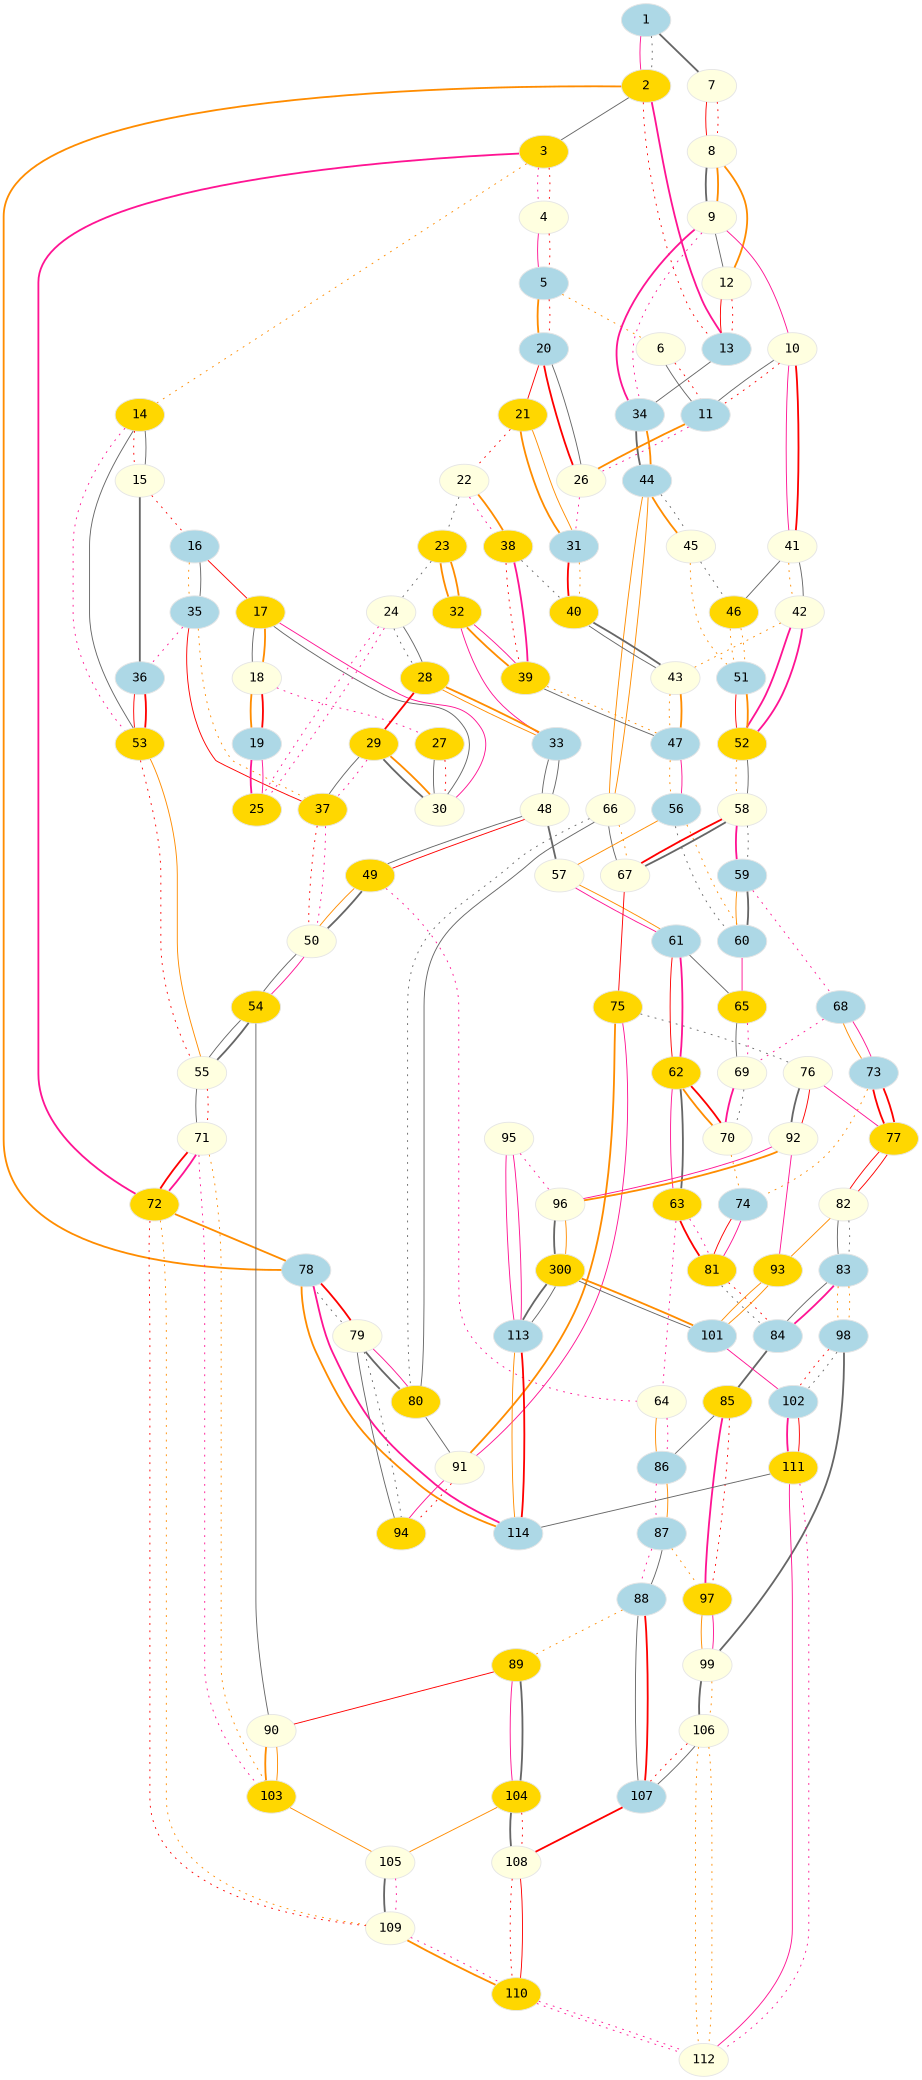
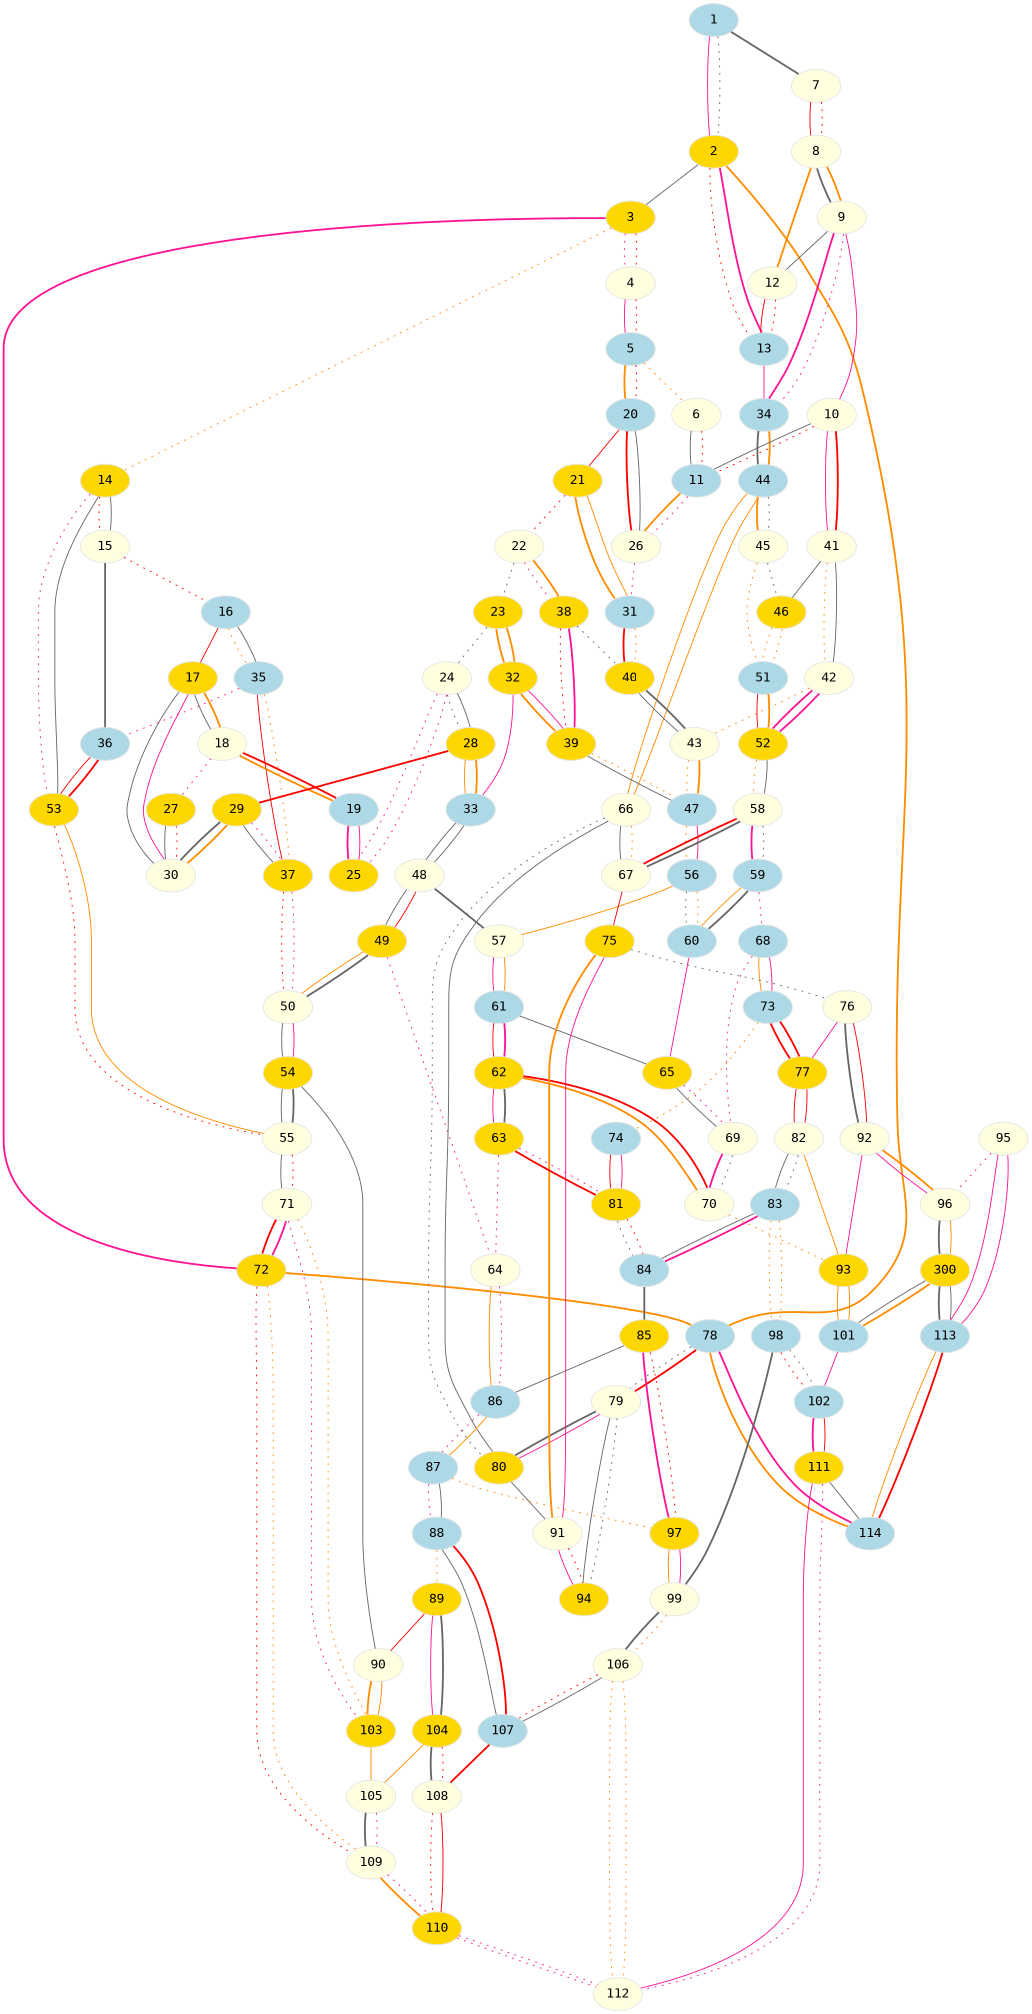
  graph {
    fontname="DejaVu Sans Mono"
    node [color=gray90 fillcolor=lightyellow fontname="DejaVu Sans Mono" style=filled]
    edge [color=gray40 fontname="DejaVu Sans Mono" style=solid]
    1 [fillcolor=lightblue]
    2 [fillcolor=gold]
    7
    3 [fillcolor=gold]
    13 [fillcolor=lightblue]
    78 [fillcolor=lightblue]
    8
    4
    14 [fillcolor=gold]
    72 [fillcolor=gold]
    34 [fillcolor=lightblue]
    79
    114 [fillcolor=lightblue]
    5 [fillcolor=lightblue]
    15
    53 [fillcolor=gold]
    109
    6
    20 [fillcolor=lightblue]
    11 [fillcolor=lightblue]
    26
    21 [fillcolor=gold]
    12
    9
    10
    41
    44 [fillcolor=lightblue]
    42
    46 [fillcolor=gold]
    31 [fillcolor=lightblue]
    16 [fillcolor=lightblue]
    36 [fillcolor=lightblue]
    55
    17 [fillcolor=gold]
    35 [fillcolor=lightblue]
    18
    30
    37 [fillcolor=gold]
    19 [fillcolor=lightblue]
    27 [fillcolor=gold]
    25 [fillcolor=gold]
    22
    23 [fillcolor=gold]
    38 [fillcolor=gold]
    40 [fillcolor=gold]
    24
    32 [fillcolor=gold]
    39 [fillcolor=gold]
    28 [fillcolor=gold]
    33 [fillcolor=lightblue]
    29 [fillcolor=gold]
    48
    50
    43
    47 [fillcolor=lightblue]
    49 [fillcolor=gold]
    57
    45
    66
    54 [fillcolor=gold]
    56 [fillcolor=lightblue]
    52 [fillcolor=gold]
    51 [fillcolor=lightblue]
    58
    67
    80 [fillcolor=gold]
    60 [fillcolor=lightblue]
    64
    61 [fillcolor=lightblue]
    86 [fillcolor=lightblue]
    90
    59 [fillcolor=lightblue]
    71
    103 [fillcolor=gold]
    65 [fillcolor=gold]
    62 [fillcolor=gold]
    68 [fillcolor=lightblue]
    75 [fillcolor=gold]
    69
    73 [fillcolor=lightblue]
    63 [fillcolor=gold]
    70
    81 [fillcolor=gold]
    74 [fillcolor=lightblue]
    84 [fillcolor=lightblue]
    87 [fillcolor=lightblue]
    91
    76
    77 [fillcolor=gold]
    105
    110 [fillcolor=gold]
    82
    92
    94 [fillcolor=gold]
    93 [fillcolor=gold]
    96
    83 [fillcolor=lightblue]
    85 [fillcolor=gold]
    98 [fillcolor=lightblue]
    101 [fillcolor=lightblue]
    99
    102 [fillcolor=lightblue]
    97 [fillcolor=gold]
    88 [fillcolor=lightblue]
    89 [fillcolor=gold]
    107 [fillcolor=lightblue]
    104 [fillcolor=gold]
    108
    n109 [fillcolor=gold label=300]
    95
    113 [fillcolor=lightblue]
    106
    111 [fillcolor=gold]
    112
    1 -- 2 [color=deeppink]
    1 -- 2 [style=dotted]
    1 -- 7 [style=bold]
    2 -- 3
    2 -- 13 [color=red style=dotted]
    2 -- 13 [color=deeppink style=bold]
    2 -- 78 [color=darkorange style=bold]
    7 -- 8 [color=red]
    7 -- 8 [color=red style=dotted]
    3 -- 4 [color=deeppink style=dotted]
    3 -- 4 [color=red style=dotted]
    3 -- 14 [color=darkorange style=dotted]
    3 -- 72 [color=deeppink style=bold]
-   13 -- 34
+   13 -- 34 [color=deeppink]
    78 -- 79 [style=dotted]
    78 -- 79 [color=red style=bold]
    78 -- 114 [color=darkorange style=bold]
    78 -- 114 [color=deeppink style=bold]
    8 -- 12 [color=darkorange style=bold]
    8 -- 9 [style=bold]
    8 -- 9 [color=darkorange style=bold]
    4 -- 5 [color=deeppink]
    4 -- 5 [color=red style=dotted]
    14 -- 15 [color=red style=dotted]
    14 -- 15
    14 -- 53 [color=deeppink style=dotted]
    14 -- 53
    72 -- 78 [color=darkorange style=bold]
    72 -- 109 [color=red style=dotted]
    72 -- 109 [color=darkorange style=dotted]
    34 -- 44 [style=bold]
    34 -- 44 [color=darkorange style=bold]
    79 -- 80 [style=bold]
    79 -- 80 [color=deeppink]
    79 -- 94
    79 -- 94 [style=dotted]
    5 -- 6 [color=darkorange style=dotted]
    5 -- 20 [color=darkorange style=bold]
    5 -- 20 [color=red style=dotted]
    15 -- 16 [color=red style=dotted]
    15 -- 36 [style=bold]
    53 -- 55 [color=red style=dotted]
    53 -- 55 [color=darkorange]
    109 -- 110 [color=darkorange style=bold]
    109 -- 110 [color=deeppink style=dotted]
    6 -- 11
    6 -- 11 [color=red style=dotted]
    20 -- 26 [color=red style=bold]
    20 -- 26
    20 -- 21 [color=red]
    11 -- 26 [color=darkorange style=bold]
    11 -- 26 [color=deeppink style=dotted]
    26 -- 31 [color=deeppink style=dotted]
    21 -- 31 [color=darkorange style=bold]
    21 -- 31 [color=darkorange]
    21 -- 22 [color=red style=dotted]
    12 -- 13 [color=red]
    12 -- 13 [color=red style=dotted]
    9 -- 34 [color=deeppink style=bold]
    9 -- 34 [color=deeppink style=dotted]
    9 -- 12
    9 -- 10 [color=deeppink]
    10 -- 11
    10 -- 11 [color=red style=dotted]
    10 -- 41 [color=deeppink]
    10 -- 41 [color=red style=bold]
    41 -- 42 [color=darkorange style=dotted]
    41 -- 42
    41 -- 46
    44 -- 45 [color=darkorange style=bold]
    44 -- 45 [style=dotted]
    44 -- 66 [color=darkorange]
    44 -- 66 [color=darkorange]
    42 -- 43 [color=darkorange style=dotted]
    42 -- 52 [color=deeppink style=bold]
    42 -- 52 [color=deeppink style=bold]
    46 -- 51 [color=darkorange style=dotted]
    46 -- 51 [color=darkorange style=dotted]
    31 -- 40 [color=red style=bold]
    31 -- 40 [color=darkorange style=dotted]
    16 -- 17 [color=red]
    16 -- 35 [color=darkorange style=dotted]
    16 -- 35
    36 -- 53 [color=red]
    36 -- 53 [color=red style=bold]
    55 -- 71
    55 -- 71 [color=red style=dotted]
    17 -- 18
    17 -- 18 [color=darkorange style=bold]
    17 -- 30
    17 -- 30 [color=deeppink]
    35 -- 36 [color=deeppink style=dotted]
    35 -- 37 [color=red]
    35 -- 37 [color=darkorange style=dotted]
    18 -- 19 [color=darkorange style=bold]
    18 -- 19 [color=red style=bold]
    18 -- 27 [color=deeppink style=dotted]
    37 -- 50 [color=red style=dotted]
    37 -- 50 [color=deeppink style=dotted]
    19 -- 25 [color=deeppink style=bold]
    19 -- 25 [color=deeppink]
    27 -- 30
    27 -- 30 [color=red style=dotted]
    22 -- 23 [style=dotted]
    22 -- 38 [color=deeppink style=dotted]
    22 -- 38 [color=darkorange style=bold]
    23 -- 24 [style=dotted]
    23 -- 32 [color=darkorange style=bold]
    23 -- 32 [color=darkorange style=bold]
    38 -- 40 [style=dotted]
    38 -- 39 [color=red style=dotted]
    38 -- 39 [color=deeppink style=bold]
    40 -- 43
    40 -- 43 [style=bold]
    24 -- 25 [color=deeppink style=dotted]
    24 -- 25 [color=deeppink style=dotted]
    24 -- 28 [style=dotted]
    24 -- 28
    32 -- 39 [color=darkorange style=bold]
    32 -- 39 [color=deeppink]
    32 -- 33 [color=deeppink]
    39 -- 47
    39 -- 47 [color=darkorange style=dotted]
    28 -- 33 [color=darkorange]
    28 -- 33 [color=darkorange style=bold]
    28 -- 29 [color=red style=bold]
    33 -- 48
    33 -- 48
    29 -- 30 [style=bold]
    29 -- 30 [color=darkorange style=bold]
    29 -- 37
    29 -- 37 [color=deeppink style=dotted]
    48 -- 49
    48 -- 49 [color=red]
    48 -- 57 [style=bold]
    50 -- 54
    50 -- 54 [color=deeppink]
    43 -- 47 [color=darkorange style=dotted]
    43 -- 47 [color=darkorange style=bold]
    47 -- 56 [color=darkorange style=dotted]
    47 -- 56 [color=deeppink]
    49 -- 50 [color=darkorange]
    49 -- 50 [style=bold]
    49 -- 64 [color=deeppink style=dotted]
    57 -- 61 [color=deeppink]
    57 -- 61 [color=darkorange]
    45 -- 46 [style=dotted]
    45 -- 51 [color=darkorange style=dotted]
    66 -- 67
    66 -- 67 [color=darkorange style=dotted]
    66 -- 80 [style=dotted]
    66 -- 80
    54 -- 55
    54 -- 55 [style=bold]
    54 -- 90
    56 -- 57 [color=darkorange]
    56 -- 60 [style=dotted]
    56 -- 60 [color=darkorange style=dotted]
    52 -- 58 [color=darkorange style=dotted]
    52 -- 58
    51 -- 52 [color=red]
    51 -- 52 [color=darkorange style=bold]
    58 -- 67 [color=red style=bold]
    58 -- 67 [style=bold]
    58 -- 59 [color=deeppink style=bold]
    58 -- 59 [style=dotted]
    67 -- 75 [color=red]
    80 -- 91
    60 -- 65 [color=deeppink]
    64 -- 86 [color=darkorange]
    64 -- 86 [color=deeppink style=dotted]
    61 -- 65
    61 -- 62 [color=red]
    61 -- 62 [color=deeppink style=bold]
    86 -- 87 [color=deeppink style=dotted]
    86 -- 87 [color=darkorange]
    90 -- 103 [color=darkorange style=bold]
    90 -- 103 [color=darkorange]
    59 -- 60 [color=darkorange]
    59 -- 60 [style=bold]
    59 -- 68 [color=deeppink style=dotted]
    71 -- 72 [color=red style=bold]
    71 -- 72 [color=deeppink style=bold]
    71 -- 103 [color=deeppink style=dotted]
    71 -- 103 [color=darkorange style=dotted]
    103 -- 105 [color=darkorange]
    65 -- 69
    65 -- 69 [color=deeppink style=dotted]
    62 -- 63 [color=deeppink]
    62 -- 63 [style=bold]
    62 -- 70 [color=darkorange style=bold]
    62 -- 70 [color=red style=bold]
    68 -- 69 [color=deeppink style=dotted]
    68 -- 73 [color=darkorange]
    68 -- 73 [color=deeppink]
    75 -- 91 [color=darkorange style=bold]
    75 -- 91 [color=deeppink]
    75 -- 76 [style=dotted]
    69 -- 70 [color=deeppink style=bold]
    69 -- 70 [style=dotted]
    73 -- 74 [color=darkorange style=dotted]
    73 -- 77 [color=red style=bold]
    73 -- 77 [color=red style=bold]
    63 -- 64 [color=deeppink style=dotted]
    63 -- 81 [color=red style=bold]
    63 -- 81 [color=deeppink style=dotted]
-   70 -- 74 [color=darkorange style=dotted]
+   70 -- 93 [color=darkorange style=dotted]
    81 -- 84 [style=dotted]
    81 -- 84 [color=red style=dotted]
    74 -- 81 [color=red]
    74 -- 81 [color=deeppink]
    84 -- 85 [style=bold]
    87 -- 97 [color=darkorange style=dotted]
    87 -- 88 [color=deeppink style=dotted]
    87 -- 88
    91 -- 94 [color=deeppink]
    91 -- 94 [color=red style=dotted]
    76 -- 77 [color=deeppink]
    76 -- 92 [style=bold]
    76 -- 92 [color=red]
    77 -- 82 [color=red]
    77 -- 82 [color=red]
    105 -- 109 [style=bold]
    105 -- 109 [color=deeppink style=dotted]
    110 -- 112 [color=deeppink style=dotted]
    110 -- 112 [color=deeppink style=dotted]
    82 -- 93 [color=darkorange]
    82 -- 83
    82 -- 83 [style=dotted]
    92 -- 93 [color=deeppink]
    92 -- 96 [color=deeppink]
    92 -- 96 [color=darkorange style=bold]
    93 -- 101 [color=darkorange]
    93 -- 101 [color=darkorange]
    96 -- n109 [style=bold]
    96 -- n109 [color=darkorange]
    83 -- 84
    83 -- 84 [color=deeppink style=bold]
    83 -- 98 [color=darkorange style=dotted]
    83 -- 98 [color=darkorange style=dotted]
    85 -- 86
    85 -- 97 [color=deeppink style=bold]
    85 -- 97 [color=red style=dotted]
    98 -- 99 [style=bold]
    98 -- 102 [color=red style=dotted]
    98 -- 102 [style=dotted]
    101 -- 102 [color=deeppink]
    99 -- 106 [style=bold]
    99 -- 106 [color=darkorange style=dotted]
    102 -- 111 [color=deeppink style=bold]
    102 -- 111 [color=red]
    97 -- 99 [color=darkorange]
    97 -- 99 [color=deeppink]
    88 -- 89 [color=darkorange style=dotted]
    88 -- 107
    88 -- 107 [color=red style=bold]
    89 -- 90 [color=red]
    89 -- 104 [color=deeppink]
    89 -- 104 [style=bold]
    107 -- 108 [color=red style=bold]
    104 -- 105 [color=darkorange]
    104 -- 108 [style=bold]
    104 -- 108 [color=red style=dotted]
    108 -- 110 [color=red style=dotted]
    108 -- 110 [color=red]
    n109 -- 101
    n109 -- 101 [color=darkorange style=bold]
    n109 -- 113 [style=bold]
    n109 -- 113
    95 -- 96 [color=deeppink style=dotted]
    95 -- 113 [color=deeppink]
    95 -- 113 [color=deeppink]
    113 -- 114 [color=darkorange]
    113 -- 114 [color=red style=bold]
    106 -- 107 [color=red style=dotted]
    106 -- 107
    106 -- 112 [color=darkorange style=dotted]
    106 -- 112 [color=darkorange style=dotted]
    111 -- 114
    111 -- 112 [color=deeppink]
    111 -- 112 [color=deeppink style=dotted]
  }
